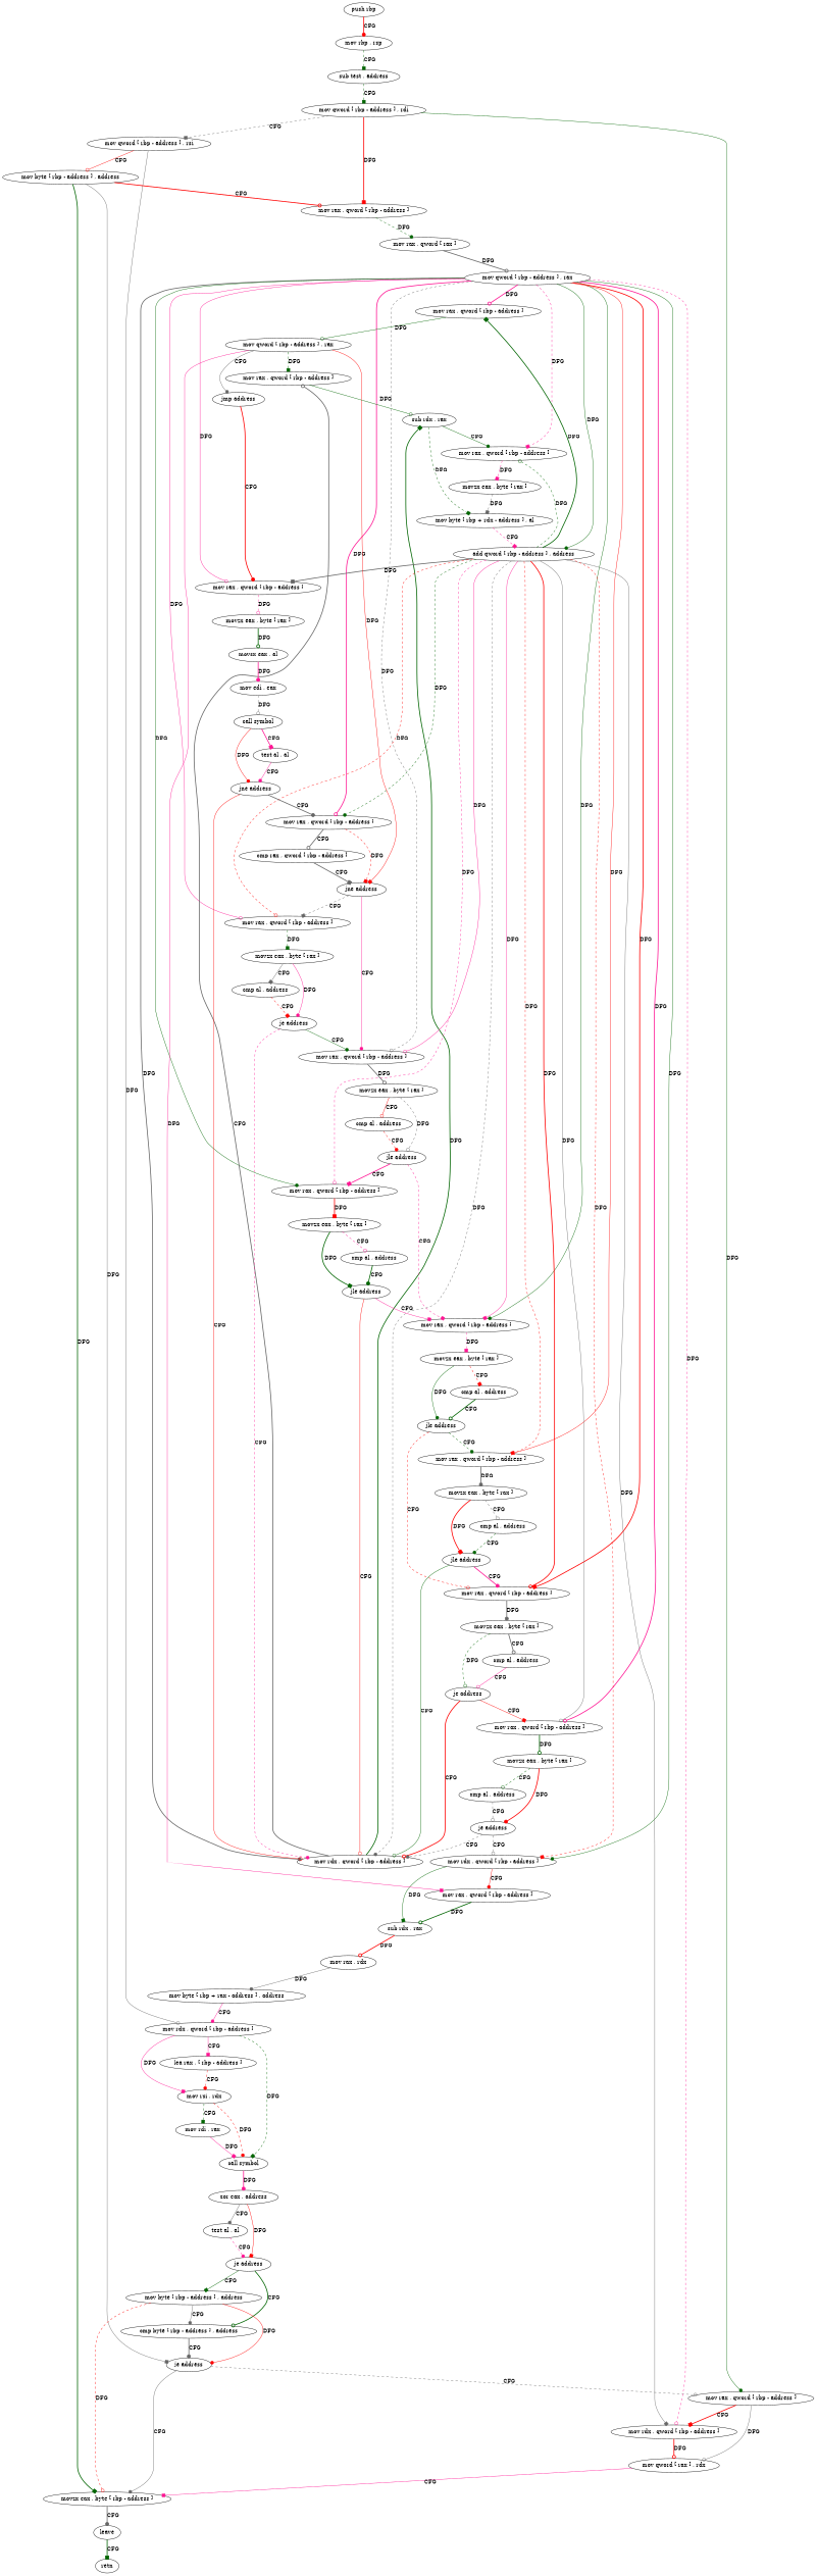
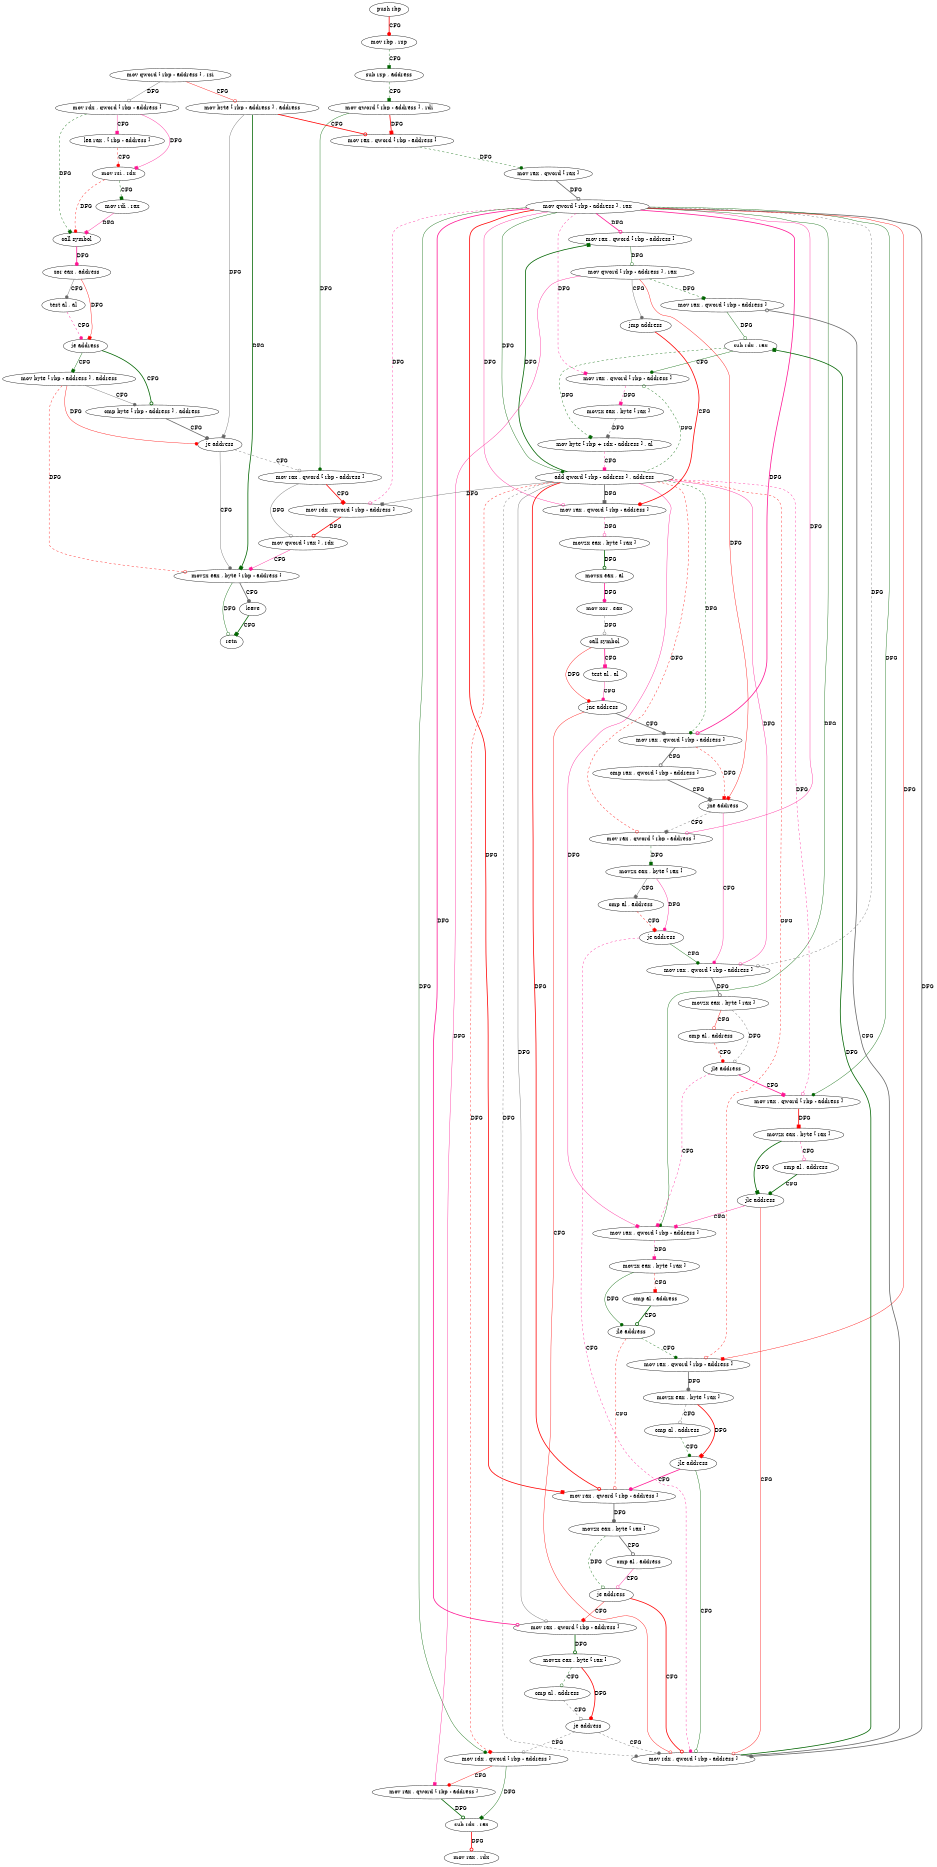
  digraph {
    edge [arrowhead=odot color=darkgreen style=solid]
    n1 [label="push rbp"]
    n2 [label="mov rbp , rsp"]
-   n3 [label="sub test , address"]
+   n3 [label="sub rsp , address"]
    n4 [label="mov qword [ rbp - address ] , rdi"]
    n5 [label="mov qword [ rbp - address ] , rsi"]
    n6 [label="mov rax , qword [ rbp - address ]"]
    n7 [label="mov rax , qword [ rbp - address ]"]
    n8 [label="mov byte [ rbp - address ] , address"]
    n9 [label="mov rdx , qword [ rbp - address ]"]
    n10 [label="mov rax , qword [ rax ]"]
    n11 [label="mov rdx , qword [ rbp - address ]"]
    n12 [label="mov qword [ rax ] , rdx"]
    n13 [label="je address"]
    n14 [label="movzx eax , byte [ rbp - address ]"]
    n15 [label="lea rax , [ rbp - address ]"]
    n16 [label="mov rsi , rdx"]
    n17 [label="call symbol"]
    n18 [label=leave]
    n19 [label=retn]
    n20 [label="mov qword [ rbp - address ] , rax"]
    n21 [label="mov rax , qword [ rbp - address ]"]
    n22 [label="mov rax , qword [ rbp - address ]"]
    n23 [label="mov rdx , qword [ rbp - address ]"]
    n24 [label="mov rax , qword [ rbp - address ]"]
    n25 [label="mov rax , qword [ rbp - address ]"]
    n26 [label="add qword [ rbp - address ] , address"]
    n27 [label="mov rax , qword [ rbp - address ]"]
    n28 [label="mov rax , qword [ rbp - address ]"]
    n29 [label="mov rax , qword [ rbp - address ]"]
    n30 [label="mov rax , qword [ rbp - address ]"]
    n31 [label="mov rax , qword [ rbp - address ]"]
    n32 [label="mov rax , qword [ rbp - address ]"]
    n33 [label="mov rax , qword [ rbp - address ]"]
    n34 [label="mov rdx , qword [ rbp - address ]"]
    n35 [label="mov qword [ rbp - address ] , rax"]
    n36 [label="movzx eax , byte [ rax ]"]
    n37 [label="mov rax , qword [ rbp - address ]"]
    n38 [label="sub rdx , rax"]
    n39 [label="jne address"]
    n40 [label="cmp rax , qword [ rbp - address ]"]
    n41 [label="movzx eax , byte [ rax ]"]
    n42 [label="movzx eax , byte [ rax ]"]
    n43 [label="movzx eax , byte [ rax ]"]
    n44 [label="movzx eax , byte [ rax ]"]
    n45 [label="movzx eax , byte [ rax ]"]
    n46 [label="movzx eax , byte [ rax ]"]
    n47 [label="movzx eax , byte [ rax ]"]
    n48 [label="movzx eax , byte [ rax ]"]
    n49 [label="mov rax , qword [ rbp - address ]"]
    n50 [label="sub rdx , rax"]
    n51 [label="jmp address"]
    n52 [label="movsx eax , al"]
-   n53 [label="mov edi , eax"]
+   n53 [label="mov xor , eax"]
    n54 [label="call symbol"]
    n55 [label="test al , al"]
    n56 [label="jne address"]
    n57 [label="mov byte [ rbp + rdx - address ] , al"]
    n58 [label="cmp al , address"]
    n59 [label="jle address"]
    n60 [label="cmp al , address"]
    n61 [label="je address"]
    n62 [label="cmp al , address"]
    n63 [label="jle address"]
    n64 [label="cmp al , address"]
    n65 [label="jle address"]
    n66 [label="cmp al , address"]
    n67 [label="je address"]
    n68 [label="cmp al , address"]
    n69 [label="jle address"]
    n70 [label="cmp al , address"]
    n71 [label="je address"]
    n72 [label="mov rax , rdx"]
-   n73 [label="mov byte [ rbp + rax - address ] , address"]
    n74 [label="mov rdi , rax"]
    n75 [label="xor eax , address"]
    n76 [label="test al , al"]
    n77 [label="je address"]
    n78 [label="cmp byte [ rbp - address ] , address"]
    n79 [label="mov byte [ rbp - address ] , address"]
    n1 -> n2 [arrowhead=dot color=red label=CFG style=bold]
    n2 -> n3 [arrowhead=box label=CFG style=dashed]
    n3 -> n4 [arrowhead=box label=CFG style=dashed]
-   n4 -> n5 [arrowhead=box color=gray40 label=CFG style=dashed]
    n4 -> n6 [arrowhead=box color=red label=DFG style=bold]
    n4 -> n7 [arrowhead=dot label=DFG]
    n5 -> n8 [color=red label=CFG]
    n5 -> n9 [color=gray40 label=DFG]
    n6 -> n10 [arrowhead=dot label=DFG style=dashed]
    n7 -> n11 [arrowhead=box color=red label=CFG style=bold]
    n7 -> n12 [color=gray40 label=DFG]
    n8 -> n6 [color=red label=CFG style=bold]
    n8 -> n13 [arrowhead=box color=gray40 label=DFG]
    n8 -> n14 [arrowhead=box label=DFG style=bold]
    n9 -> n15 [arrowhead=box color=deeppink label=CFG]
    n9 -> n16 [arrowhead=box color=deeppink label=DFG]
    n9 -> n17 [arrowhead=box label=DFG style=dashed]
    n10 -> n20 [color=gray40 label=DFG style=bold]
    n11 -> n12 [color=red label=DFG style=bold]
    n12 -> n14 [arrowhead=box color=deeppink label=CFG]
    n13 -> n7 [color=gray40 label=CFG style=dashed]
    n13 -> n14 [arrowhead=dot color=gray40 label=CFG]
    n14 -> n18 [arrowhead=dot color=gray40 label=CFG style=bold]
+   n14 -> n19 [label=DFG]
    n15 -> n16 [arrowhead=dot color=red label=CFG style=dashed]
    n16 -> n17 [arrowhead=dot color=red label=DFG style=dashed]
    n16 -> n74 [arrowhead=box label=CFG style=dashed]
    n17 -> n75 [arrowhead=dot color=deeppink label=DFG style=bold]
    n18 -> n19 [arrowhead=box label=CFG style=bold]
    n20 -> n11 [color=deeppink label=DFG style=dashed]
    n20 -> n21 [color=deeppink label=DFG style=bold]
    n20 -> n22 [color=deeppink label=DFG]
    n20 -> n23 [arrowhead=dot color=gray40 label=DFG style=bold]
    n20 -> n24 [color=deeppink label=DFG style=bold]
    n20 -> n25 [arrowhead=box color=deeppink label=DFG style=dashed]
    n20 -> n26 [arrowhead=dot label=DFG]
    n20 -> n27 [color=gray40 label=DFG style=dashed]
    n20 -> n28 [color=deeppink label=DFG]
    n20 -> n29 [arrowhead=dot label=DFG]
    n20 -> n30 [arrowhead=dot label=DFG]
    n20 -> n31 [arrowhead=box color=red label=DFG style=bold]
    n20 -> n32 [arrowhead=box color=red label=DFG]
    n20 -> n33 [color=deeppink label=DFG style=bold]
    n20 -> n34 [arrowhead=dot label=DFG]
    n21 -> n35 [label=DFG]
    n22 -> n36 [color=deeppink label=DFG style=dashed]
    n23 -> n37 [color=gray40 label=CFG style=bold]
    n23 -> n38 [arrowhead=box label=DFG style=bold]
    n24 -> n39 [arrowhead=box color=red label=DFG style=dashed]
    n24 -> n40 [color=gray40 label=CFG style=bold]
    n25 -> n41 [arrowhead=box color=deeppink label=DFG style=dashed]
    n26 -> n11 [arrowhead=box color=gray40 label=DFG]
    n26 -> n21 [arrowhead=box label=DFG style=bold]
    n26 -> n22 [arrowhead=box color=gray40 label=DFG style=bold]
    n26 -> n23 [arrowhead=dot color=gray40 label=DFG style=dashed]
    n26 -> n24 [arrowhead=dot label=DFG style=dashed]
    n26 -> n25 [label=DFG style=dashed]
    n26 -> n27 [color=deeppink label=DFG]
    n26 -> n28 [color=red label=DFG style=dashed]
    n26 -> n29 [arrowhead=box color=deeppink label=DFG]
    n26 -> n30 [color=deeppink label=DFG style=dashed]
    n26 -> n31 [color=red label=DFG style=bold]
    n26 -> n32 [color=red label=DFG style=dashed]
    n26 -> n33 [color=gray40 label=DFG]
    n26 -> n34 [arrowhead=box color=red label=DFG style=dashed]
    n27 -> n42 [color=gray40 label=DFG style=bold]
    n28 -> n43 [arrowhead=box label=DFG style=dashed]
    n29 -> n44 [arrowhead=box color=deeppink label=DFG style=dashed]
    n30 -> n45 [arrowhead=box color=red label=DFG style=bold]
    n31 -> n46 [arrowhead=dot color=gray40 label=DFG style=bold]
    n32 -> n47 [arrowhead=dot color=gray40 label=DFG style=bold]
    n33 -> n48 [label=DFG style=bold]
    n34 -> n49 [arrowhead=dot color=red label=CFG]
    n34 -> n50 [arrowhead=box label=DFG]
    n35 -> n37 [arrowhead=box label=DFG style=dashed]
    n35 -> n39 [arrowhead=box color=red label=DFG]
    n35 -> n49 [arrowhead=box color=deeppink label=DFG]
    n35 -> n51 [arrowhead=dot color=gray40 label=CFG]
    n36 -> n52 [label=DFG style=bold]
    n37 -> n38 [label=DFG]
    n38 -> n25 [arrowhead=dot label=CFG]
    n38 -> n57 [arrowhead=box label=DFG style=dashed]
    n39 -> n27 [arrowhead=dot color=deeppink label=CFG]
    n39 -> n28 [arrowhead=box color=gray40 label=CFG style=dashed]
    n40 -> n39 [arrowhead=box color=gray40 label=CFG style=bold]
    n41 -> n57 [arrowhead=box color=gray40 label=DFG style=dashed]
    n42 -> n58 [color=red label=CFG]
    n42 -> n59 [color=gray40 label=DFG style=dashed]
    n43 -> n60 [arrowhead=box color=gray40 label=CFG]
    n43 -> n61 [arrowhead=dot color=deeppink label=DFG]
    n44 -> n62 [arrowhead=box color=red label=CFG style=dashed]
    n44 -> n63 [arrowhead=dot label=DFG]
    n45 -> n64 [color=deeppink label=CFG style=dashed]
    n45 -> n65 [arrowhead=box label=DFG style=bold]
    n46 -> n66 [color=gray40 label=CFG style=bold]
    n46 -> n67 [label=DFG style=dashed]
    n47 -> n68 [color=gray40 label=CFG style=dashed]
    n47 -> n69 [arrowhead=box color=red label=DFG style=bold]
    n48 -> n70 [label=CFG style=dashed]
    n48 -> n71 [arrowhead=dot color=red label=DFG style=bold]
    n49 -> n50 [label=DFG style=bold]
    n50 -> n72 [color=red label=DFG style=bold]
    n51 -> n22 [arrowhead=dot color=red label=CFG style=bold]
    n52 -> n53 [arrowhead=dot color=deeppink label=DFG style=bold]
    n53 -> n54 [color=gray40 label=DFG style=dashed]
    n54 -> n55 [arrowhead=box color=deeppink label=CFG style=bold]
    n54 -> n56 [arrowhead=dot color=red label=DFG]
    n55 -> n56 [arrowhead=dot color=deeppink label=CFG]
    n56 -> n23 [color=red label=CFG]
    n56 -> n24 [arrowhead=dot color=gray40 label=CFG style=bold]
    n57 -> n26 [arrowhead=box color=deeppink label=CFG style=dashed]
    n58 -> n59 [arrowhead=dot color=red label=CFG style=dashed]
    n59 -> n29 [arrowhead=box color=deeppink label=CFG style=dashed]
    n59 -> n30 [arrowhead=box color=deeppink label=CFG style=bold]
    n60 -> n61 [arrowhead=box color=red label=CFG style=dashed]
    n61 -> n23 [arrowhead=dot color=deeppink label=CFG style=dashed]
    n61 -> n27 [arrowhead=dot label=CFG]
    n62 -> n63 [label=CFG style=bold]
    n63 -> n31 [color=red label=CFG style=dashed]
    n63 -> n32 [arrowhead=dot label=CFG style=dashed]
    n64 -> n65 [arrowhead=dot label=CFG style=bold]
    n65 -> n23 [color=red label=CFG]
    n65 -> n29 [arrowhead=box color=deeppink label=CFG]
    n66 -> n67 [color=deeppink label=CFG]
    n67 -> n23 [color=red label=CFG style=bold]
    n67 -> n33 [arrowhead=box color=red label=CFG]
    n68 -> n69 [arrowhead=dot label=CFG style=dashed]
    n69 -> n23 [label=CFG]
    n69 -> n31 [arrowhead=dot color=deeppink label=CFG style=bold]
    n70 -> n71 [color=gray40 label=CFG style=dashed]
    n71 -> n23 [arrowhead=dot color=gray40 label=CFG style=dashed]
    n71 -> n34 [color=gray40 label=CFG style=dashed]
-   n72 -> n73 [arrowhead=dot color=gray40 label=DFG]
-   n73 -> n9 [arrowhead=dot color=deeppink label=CFG]
    n74 -> n17 [arrowhead=box color=deeppink label=DFG]
    n75 -> n76 [arrowhead=dot color=gray40 label=CFG]
    n75 -> n77 [arrowhead=box color=red label=DFG]
    n76 -> n77 [arrowhead=dot color=deeppink label=CFG style=dashed]
    n77 -> n78 [label=CFG style=bold]
    n77 -> n79 [arrowhead=box label=CFG]
    n78 -> n13 [arrowhead=dot color=gray40 label=CFG style=bold]
    n79 -> n13 [arrowhead=dot color=red label=DFG]
    n79 -> n14 [color=red label=DFG style=dashed]
    n79 -> n78 [arrowhead=dot color=gray40 label=CFG]
  }
